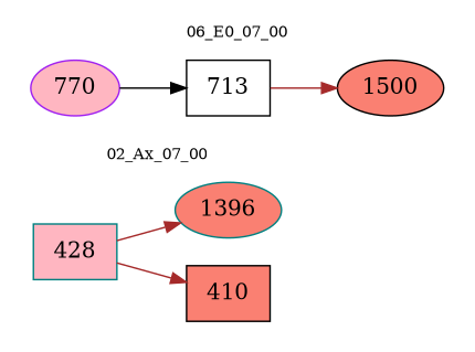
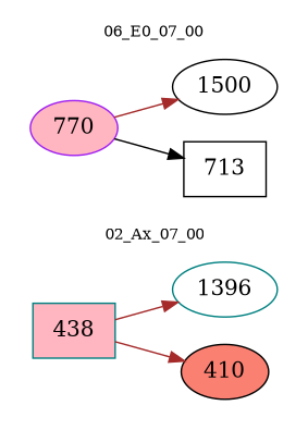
  digraph {
    rankdir=LR
    node [color=black fillcolor=lightpink shape=ellipse style=filled]
    edge [color=brown]
-   n1 [color=teal label=428 shape=box]
-   n2 [fillcolor=salmon label=410 shape=box]
-   n3 [color=teal fillcolor=salmon label=1396]
+   n1 [color=teal label=438 shape=box]
+   n2 [fillcolor=salmon label=410]
+   n3 [color=teal fillcolor=white label=1396]
    n4 [color=purple label=770]
    n5 [fillcolor=white label=713 shape=box]
-   n6 [fillcolor=salmon label=1500]
+   n6 [fillcolor=white label=1500]
    subgraph cluster_1 {
      color=white
      fontsize=10
      label="02_Ax_07_00"
      n1
      n2
      n3
    }
    subgraph cluster_2 {
      color=white
      fontsize=10
      label="06_E0_07_00"
      n4
      n5
      n6
    }
    n1 -> n2
    n1 -> n3
    n4 -> n5 [color=black]
-   n5 -> n6
+   n4 -> n6
  }
